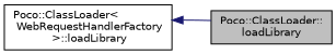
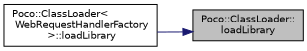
  digraph {
    rankdir=RL
    node [color=black fontname=Helvetica fontsize=10 shape=record style=filled]
    n1 [fillcolor=grey75 fontcolor=black height=0.2 label="Poco::ClassLoader::\lloadLibrary" width=0.4]
    n2 [fillcolor=white height=0.2 label="Poco::ClassLoader\<\l WebRequestHandlerFactory\l \>::loadLibrary" width=0.4]
-   n2 -> n1 [color=midnightblue dir=back fontname=Helvetica fontsize=10 labelfontname=Helvetica labelfontsize=10 style=solid]
+   n1 -> n2 [color=midnightblue dir=back fontname=Helvetica fontsize=10 labelfontname=Helvetica labelfontsize=10 style=solid]
  }
